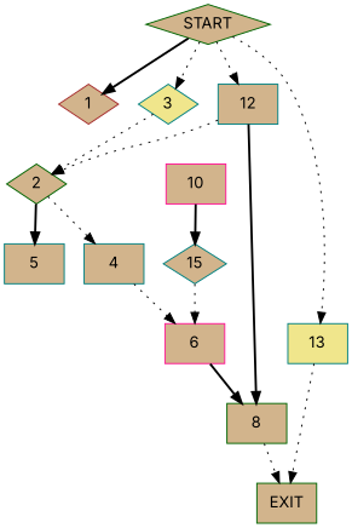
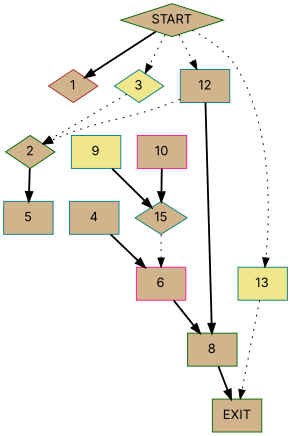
  digraph {
    fontname=Inter
    node [color=teal fillcolor=tan fontname=Inter shape=box style=filled]
    edge [fontname=Inter style=dotted]
    n1 [color=darkgreen label=START shape=diamond]
    1 [color=brown shape=diamond]
    12
    13 [fillcolor=khaki]
    3 [fillcolor=khaki shape=diamond]
    2 [color=darkgreen shape=diamond]
    8 [color=darkgreen]
    n8 [color=darkgreen label=EXIT]
    4
    5
    6 [color=deeppink]
+   9 [fillcolor=khaki]
    n13 [label=15 shape=diamond]
    10 [color=deeppink]
    n1 -> 1 [style=bold]
    n1 -> 12
    n1 -> 13
    n1 -> 3
    12 -> 2
    12 -> 8 [style=bold]
    13 -> n8
    3 -> 2
-   2 -> 4
    2 -> 5 [style=bold]
-   8 -> n8
-   4 -> 6
+   8 -> n8 [style=bold]
+   4 -> 6 [style=bold]
    6 -> 8 [style=bold]
+   9 -> n13 [style=bold]
    n13 -> 6
    10 -> n13 [style=bold]
  }
